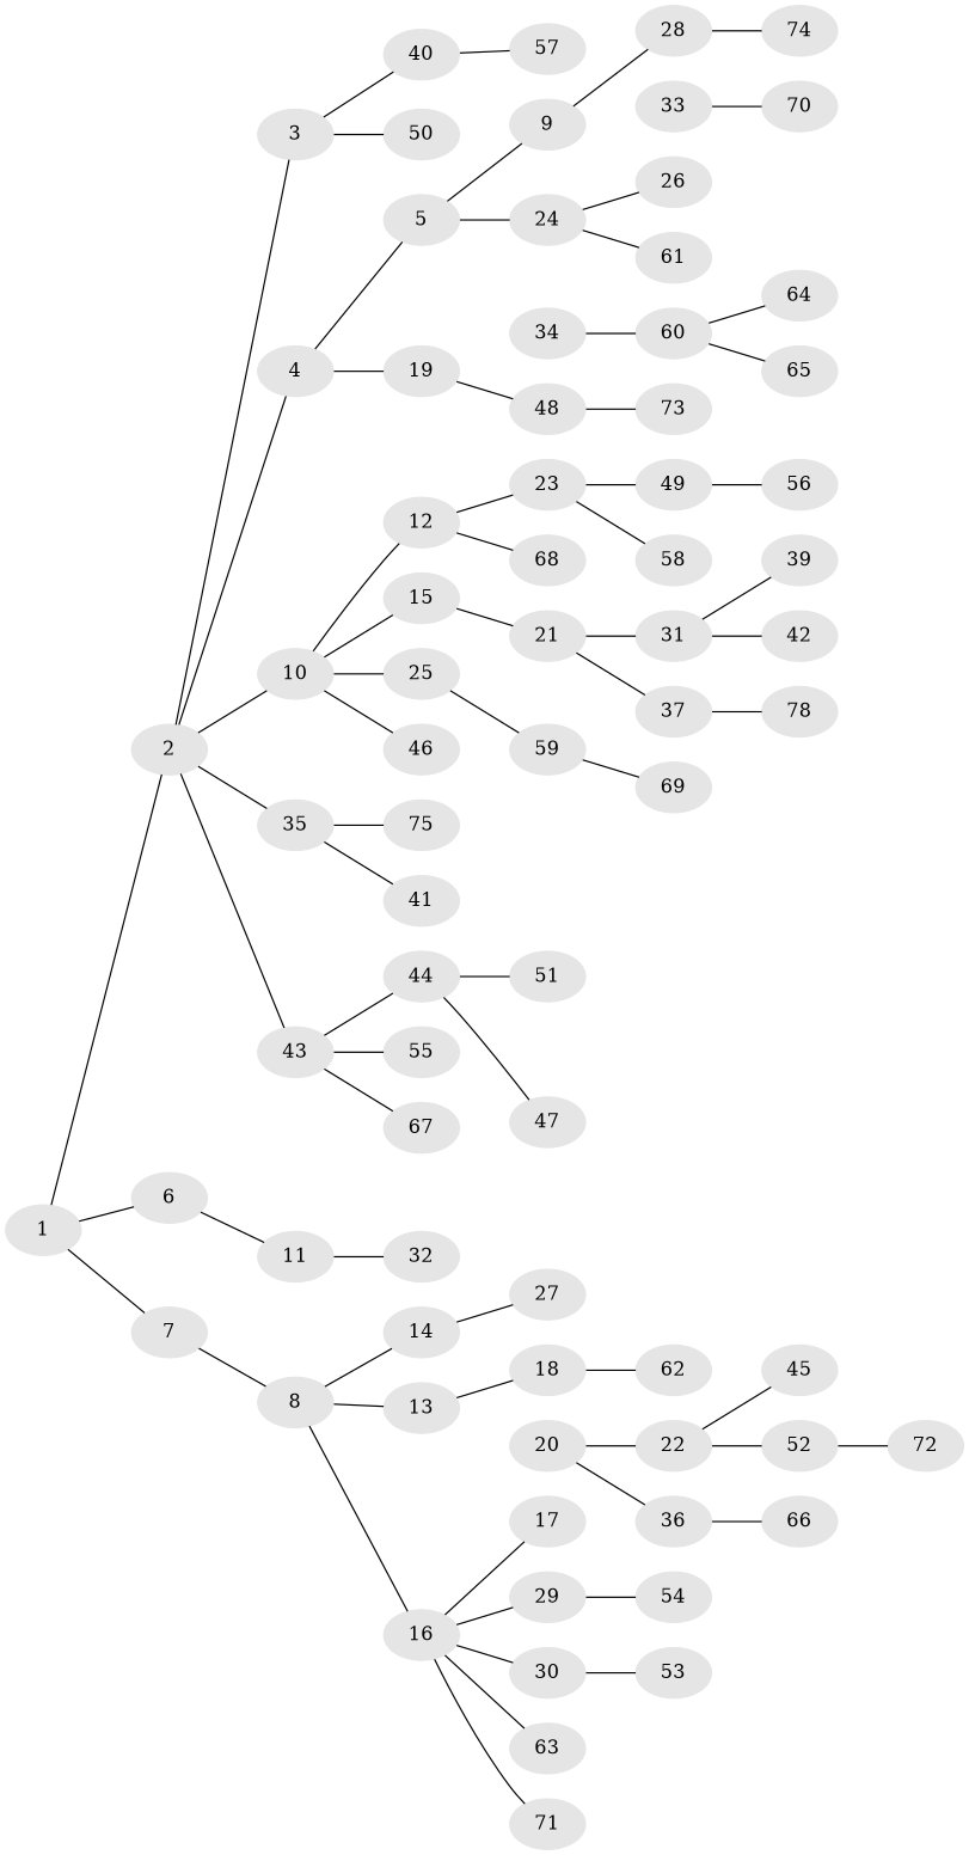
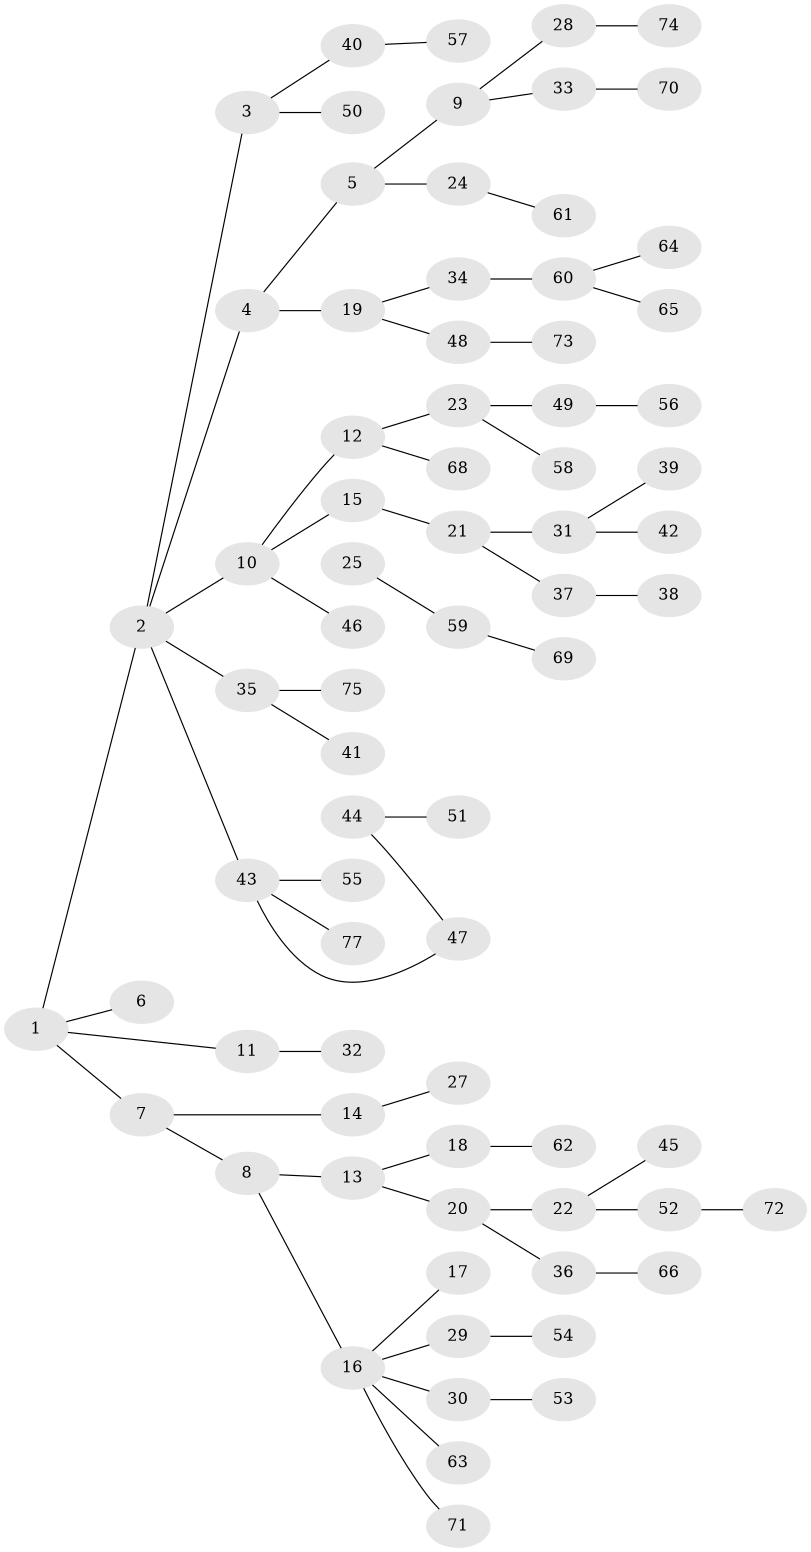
  graph {
    rankdir=LR
    node [color=gray90 style=filled]
    1
    2
    6
    7
    3
    4
    10
    35
    43
    11
    8
    14
    40
    50
    5
    19
    12
    15
    25
    46
    75
    41
    44
    55
-   67
+   67 [label=77]
    57
    9
    24
    34
    48
    28
    33
-   26
    61
    32
    13
    16
    27
    18
    20
    17
    29
    30
    63
    71
    74
    70
    23
    68
    21
    59
    49
    58
    62
    22
    36
    31
    37
    54
    53
    60
    73
    45
    52
    66
    39
    42
-   38 [label=78]
+   38
    72
    56
    69
    64
    65
    47
    51
    1 -- 2
    1 -- 6
    1 -- 7
    2 -- 3
    2 -- 4
    2 -- 10
    2 -- 35
    2 -- 43
-   6 -- 11
+   1 -- 11
    7 -- 8
-   8 -- 14
+   7 -- 14
    3 -- 40
    3 -- 50
    4 -- 5
    4 -- 19
    10 -- 12
    10 -- 15
-   10 -- 25
    10 -- 46
    35 -- 75
    35 -- 41
-   43 -- 44
+   43 -- 47
    43 -- 55
    43 -- 67
    11 -- 32
    8 -- 13
    8 -- 16
    14 -- 27
    40 -- 57
    5 -- 9
    5 -- 24
+   19 -- 34
    19 -- 48
    12 -- 23
    12 -- 68
    15 -- 21
    25 -- 59
    44 -- 47
    44 -- 51
    9 -- 28
-   24 -- 26
+   9 -- 33
    24 -- 61
    34 -- 60
    48 -- 73
    28 -- 74
    33 -- 70
    13 -- 18
+   13 -- 20
    16 -- 17
    16 -- 29
    16 -- 30
    16 -- 63
    16 -- 71
    18 -- 62
    20 -- 22
    20 -- 36
    29 -- 54
    30 -- 53
    23 -- 49
    23 -- 58
    21 -- 31
    21 -- 37
    59 -- 69
    49 -- 56
    22 -- 45
    22 -- 52
    36 -- 66
    31 -- 39
    31 -- 42
    37 -- 38
    60 -- 64
    60 -- 65
    52 -- 72
  }
